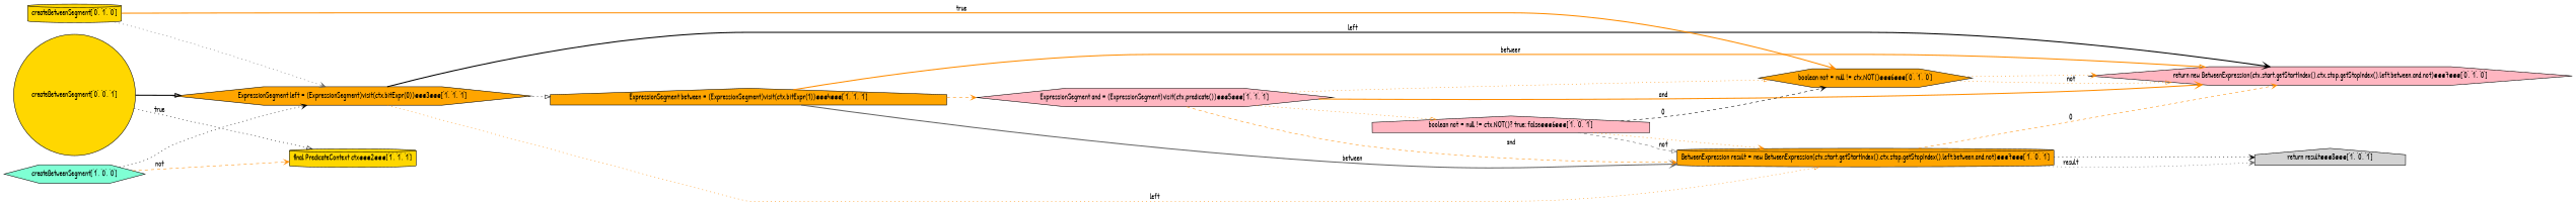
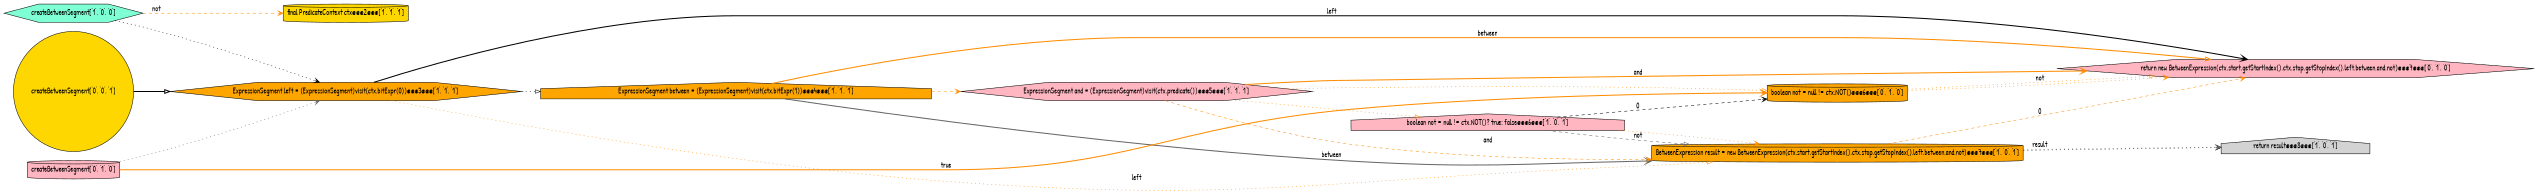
  digraph {
    fontname="Patrick Hand"
    rankdir=LR
    node [fillcolor=orange fontname="Patrick Hand" shape=hexagon style=filled]
    edge [arrowhead=vee color=darkorange fontname="Patrick Hand" style=dotted]
    n1 [label="ExpressionSegment left = (ExpressionSegment)visit(ctx.bitExpr(0))@@@3@@@['1', '1', '1']"]
    n2 [label="BetweenExpression result = new BetweenExpression(ctx.start.getStartIndex(),ctx.stop.getStopIndex(),left,between,and,not)@@@7@@@['1', '0', '1']" shape=cylinder]
    n3 [fillcolor=lightpink label="return new BetweenExpression(ctx.start.getStartIndex(),ctx.stop.getStopIndex(),left,between,and,not)@@@7@@@['0', '1', '0']"]
    n4 [label="ExpressionSegment between = (ExpressionSegment)visit(ctx.bitExpr(1))@@@4@@@['1', '1', '1']" shape=house]
    n5 [fillcolor=lightgrey label="return result@@@8@@@['1', '0', '1']" shape=house]
    n6 [fillcolor=lightpink label="ExpressionSegment and = (ExpressionSegment)visit(ctx.predicate())@@@5@@@['1', '1', '1']"]
    n7 [fillcolor=gold label="final PredicateContext ctx@@@2@@@['1', '1', '1']" shape=cylinder]
    n8 [fillcolor=aquamarine label="createBetweenSegment['1', '0', '0']"]
    n9 [fillcolor=gold label="createBetweenSegment['0', '0', '1']" shape=circle]
-   n10 [fillcolor=gold label="createBetweenSegment['0', '1', '0']" shape=cylinder]
-   n11 [label="boolean not = null != ctx.NOT()@@@6@@@['0', '1', '0']"]
+   n10 [fillcolor=lightpink label="createBetweenSegment['0', '1', '0']" shape=cylinder]
+   n11 [label="boolean not = null != ctx.NOT()@@@6@@@['0', '1', '0']" shape=cylinder]
    n12 [fillcolor=lightpink label="boolean not = null != ctx.NOT()? true: false@@@6@@@['1', '0', '1']" shape=house]
    n1 -> n2 [arrowhead=onormal label=left]
    n1 -> n3 [color=black label=left style=bold]
    n1 -> n4 [arrowhead=onormal color=black]
    n2 -> n3 [label=0 style=dashed]
    n2 -> n5 [color=black]
    n2 -> n5 [color=gray40 label=result]
    n4 -> n2 [color=gray40 label=between style=bold]
    n4 -> n3 [arrowhead=onormal label=between style=bold]
    n4 -> n6 [style=dashed]
    n6 -> n2 [label=and style=dashed]
    n6 -> n3 [label=and style=bold]
    n6 -> n11 [arrowhead=onormal]
    n6 -> n12 [arrowhead=onormal]
    n8 -> n1 [color=black]
    n8 -> n7 [label=not style=dashed]
    n9 -> n1 [arrowhead=onormal color=black style=bold]
-   n9 -> n7 [arrowhead=onormal color=black label=true]
    n10 -> n1 [color=gray40]
    n10 -> n11 [label=true style=bold]
    n11 -> n3 [arrowhead=onormal label=not]
    n11 -> n3
    n12 -> n2 [arrowhead=onormal color=gray40 label=not style=dashed]
    n12 -> n2
    n12 -> n11 [color=black label=0 style=dashed]
  }
